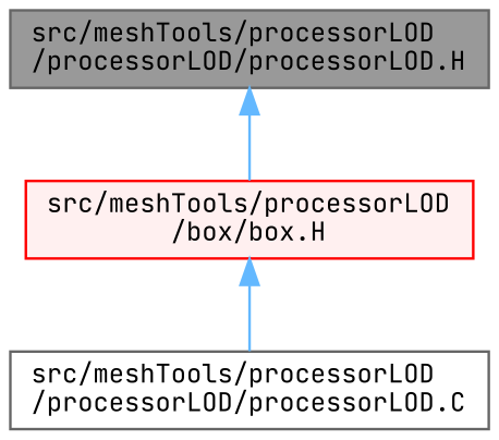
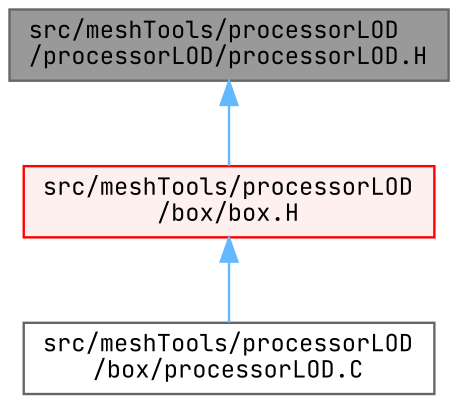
  digraph {
    fontname="JetBrains Mono"
    node [fontname="JetBrains Mono" fontsize=10 shape=box style=filled]
    edge [color=steelblue1 dir=back fontname="JetBrains Mono" fontsize=10 labelfontname=Helvetica labelfontsize=10 style=solid]
    n1 [color=gray40 fillcolor=grey60 fontcolor=black height=0.2 label="src/meshTools/processorLOD\l/processorLOD/processorLOD.H" width=0.4]
    n2 [color=red fillcolor="#FFF0F0" height=0.2 label="src/meshTools/processorLOD\l/box/box.H" width=0.4]
-   n3 [color=grey40 fillcolor=white height=0.2 label="src/meshTools/processorLOD\l/processorLOD/processorLOD.C" width=0.4]
+   n3 [color=grey40 fillcolor=white height=0.2 label="src/meshTools/processorLOD\l/box/processorLOD.C" width=0.4]
    n1 -> n2
    n2 -> n3
  }
